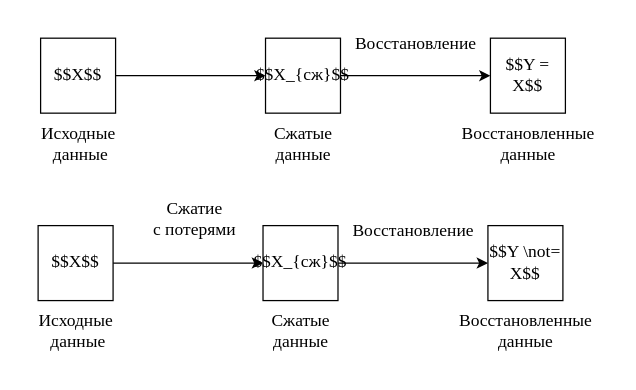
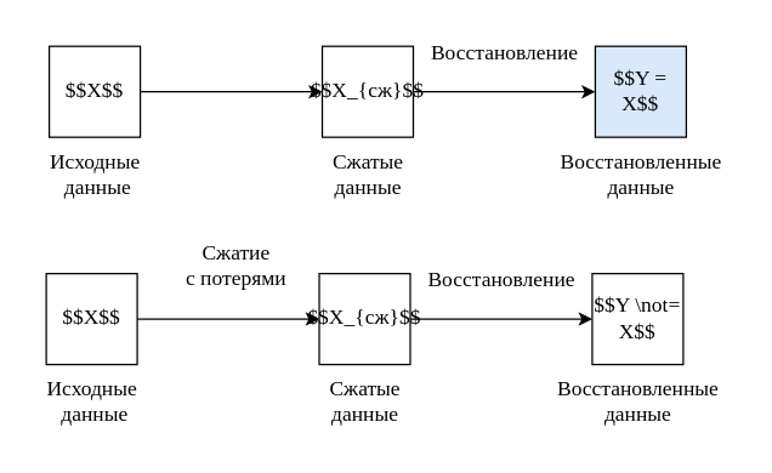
  <mxCell id="0" />
  <mxCell id="1" parent="0" />
  <mxCell id="2" style="edgeStyle=orthogonalEdgeStyle;rounded=0;orthogonalLoop=1;jettySize=auto;html=1;exitX=1;exitY=0.5;exitDx=0;exitDy=0;entryX=0;entryY=0.5;entryDx=0;entryDy=0;fontFamily=Times New Roman;fontSize=14;" edge="1" parent="1" source="3" target="5"><mxGeometry relative="1" as="geometry" /></mxCell>
  <mxCell id="3" value="&lt;font style=&quot;font-size: 14px;&quot; face=&quot;Times New Roman&quot;&gt;$$X$$&lt;/font&gt;" style="rounded=0;whiteSpace=wrap;html=1;" vertex="1" parent="1"><mxGeometry x="32" y="30" width="60" height="60" as="geometry" /></mxCell>
  <mxCell id="4" style="edgeStyle=orthogonalEdgeStyle;rounded=0;orthogonalLoop=1;jettySize=auto;html=1;exitX=1;exitY=0.5;exitDx=0;exitDy=0;entryX=0;entryY=0.5;entryDx=0;entryDy=0;fontFamily=Times New Roman;fontSize=14;" edge="1" parent="1" source="5" target="6"><mxGeometry relative="1" as="geometry" /></mxCell>
  <mxCell id="5" value="&lt;font style=&quot;font-size: 14px;&quot; face=&quot;Times New Roman&quot;&gt;$$X_{сж}$$&lt;/font&gt;" style="rounded=0;whiteSpace=wrap;html=1;" vertex="1" parent="1"><mxGeometry x="212" y="30" width="60" height="60" as="geometry" /></mxCell>
- <mxCell id="6" value="&lt;font style=&quot;font-size: 14px;&quot; face=&quot;Times New Roman&quot;&gt;$$Y = X$$&lt;/font&gt;" style="rounded=0;whiteSpace=wrap;html=1;" vertex="1" parent="1"><mxGeometry x="392" y="30" width="60" height="60" as="geometry" /></mxCell>
+ <mxCell id="6" value="&lt;font style=&quot;font-size: 14px;&quot; face=&quot;Times New Roman&quot;&gt;$$Y = X$$&lt;/font&gt;" style="rounded=0;whiteSpace=wrap;html=1;fillColor=#dae8fc;" vertex="1" parent="1"><mxGeometry x="392" y="30" width="60" height="60" as="geometry" /></mxCell>
  <mxCell id="7" value="&lt;div&gt;Восстановление&lt;/div&gt;" style="text;html=1;align=center;verticalAlign=middle;resizable=0;points=[];autosize=1;strokeColor=none;fillColor=none;fontSize=14;fontFamily=Times New Roman;" vertex="1" parent="1"><mxGeometry x="272" y="20" width="120" height="30" as="geometry" /></mxCell>
  <mxCell id="8" value="&lt;div&gt;Исходные&lt;/div&gt;&lt;div&gt;&amp;nbsp;данные&lt;/div&gt;" style="text;html=1;align=center;verticalAlign=middle;resizable=0;points=[];autosize=1;strokeColor=none;fillColor=none;fontSize=14;fontFamily=Times New Roman;" vertex="1" parent="1"><mxGeometry x="22" y="90" width="80" height="50" as="geometry" /></mxCell>
  <mxCell id="9" value="&lt;div&gt;Сжатые &lt;br&gt;&lt;/div&gt;&lt;div&gt;данные&lt;/div&gt;" style="text;html=1;align=center;verticalAlign=middle;resizable=0;points=[];autosize=1;strokeColor=none;fillColor=none;fontSize=14;fontFamily=Times New Roman;" vertex="1" parent="1"><mxGeometry x="207" y="90" width="70" height="50" as="geometry" /></mxCell>
  <mxCell id="10" value="&lt;div&gt;Восстановленные&lt;/div&gt;&lt;div&gt;данные&lt;br&gt;&lt;/div&gt;" style="text;html=1;align=center;verticalAlign=middle;resizable=0;points=[];autosize=1;strokeColor=none;fillColor=none;fontSize=14;fontFamily=Times New Roman;" vertex="1" parent="1"><mxGeometry x="357" y="90" width="130" height="50" as="geometry" /></mxCell>
  <mxCell id="11" style="edgeStyle=orthogonalEdgeStyle;rounded=0;orthogonalLoop=1;jettySize=auto;html=1;exitX=1;exitY=0.5;exitDx=0;exitDy=0;entryX=0;entryY=0.5;entryDx=0;entryDy=0;fontFamily=Times New Roman;fontSize=14;" edge="1" parent="1" source="12" target="14"><mxGeometry relative="1" as="geometry" /></mxCell>
  <mxCell id="12" value="&lt;font style=&quot;font-size: 14px;&quot; face=&quot;Times New Roman&quot;&gt;$$X$$&lt;/font&gt;" style="rounded=0;whiteSpace=wrap;html=1;" vertex="1" parent="1"><mxGeometry x="30" y="180" width="60" height="60" as="geometry" /></mxCell>
  <mxCell id="13" style="edgeStyle=orthogonalEdgeStyle;rounded=0;orthogonalLoop=1;jettySize=auto;html=1;exitX=1;exitY=0.5;exitDx=0;exitDy=0;entryX=0;entryY=0.5;entryDx=0;entryDy=0;fontFamily=Times New Roman;fontSize=14;" edge="1" parent="1" source="14" target="15"><mxGeometry relative="1" as="geometry" /></mxCell>
  <mxCell id="14" value="&lt;font style=&quot;font-size: 14px;&quot; face=&quot;Times New Roman&quot;&gt;$$X_{сж}$$&lt;/font&gt;" style="rounded=0;whiteSpace=wrap;html=1;" vertex="1" parent="1"><mxGeometry x="210" y="180" width="60" height="60" as="geometry" /></mxCell>
  <mxCell id="15" value="&lt;font style=&quot;font-size: 14px;&quot; face=&quot;Times New Roman&quot;&gt;$$Y \not= X$$&lt;/font&gt;" style="rounded=0;whiteSpace=wrap;html=1;" vertex="1" parent="1"><mxGeometry x="390" y="180" width="60" height="60" as="geometry" /></mxCell>
  <mxCell id="16" value="&lt;div&gt;Сжатие &lt;br&gt;&lt;/div&gt;&lt;div&gt;с потерями&lt;br&gt;&lt;/div&gt;" style="text;html=1;align=center;verticalAlign=middle;resizable=0;points=[];autosize=1;strokeColor=none;fillColor=none;fontSize=14;fontFamily=Times New Roman;" vertex="1" parent="1"><mxGeometry x="110" y="150" width="90" height="50" as="geometry" /></mxCell>
  <mxCell id="17" value="&lt;div&gt;Восстановление&lt;/div&gt;" style="text;html=1;align=center;verticalAlign=middle;resizable=0;points=[];autosize=1;strokeColor=none;fillColor=none;fontSize=14;fontFamily=Times New Roman;" vertex="1" parent="1"><mxGeometry x="270" y="170" width="120" height="30" as="geometry" /></mxCell>
  <mxCell id="18" value="&lt;div&gt;Исходные&lt;/div&gt;&lt;div&gt;&amp;nbsp;данные&lt;/div&gt;" style="text;html=1;align=center;verticalAlign=middle;resizable=0;points=[];autosize=1;strokeColor=none;fillColor=none;fontSize=14;fontFamily=Times New Roman;" vertex="1" parent="1"><mxGeometry x="20" y="240" width="80" height="50" as="geometry" /></mxCell>
  <mxCell id="19" value="&lt;div&gt;Сжатые &lt;br&gt;&lt;/div&gt;&lt;div&gt;данные&lt;/div&gt;" style="text;html=1;align=center;verticalAlign=middle;resizable=0;points=[];autosize=1;strokeColor=none;fillColor=none;fontSize=14;fontFamily=Times New Roman;" vertex="1" parent="1"><mxGeometry x="205" y="240" width="70" height="50" as="geometry" /></mxCell>
  <mxCell id="20" value="&lt;div&gt;Восстановленные&lt;/div&gt;&lt;div&gt;данные&lt;br&gt;&lt;/div&gt;" style="text;html=1;align=center;verticalAlign=middle;resizable=0;points=[];autosize=1;strokeColor=none;fillColor=none;fontSize=14;fontFamily=Times New Roman;" vertex="1" parent="1"><mxGeometry x="355" y="240" width="130" height="50" as="geometry" /></mxCell>
